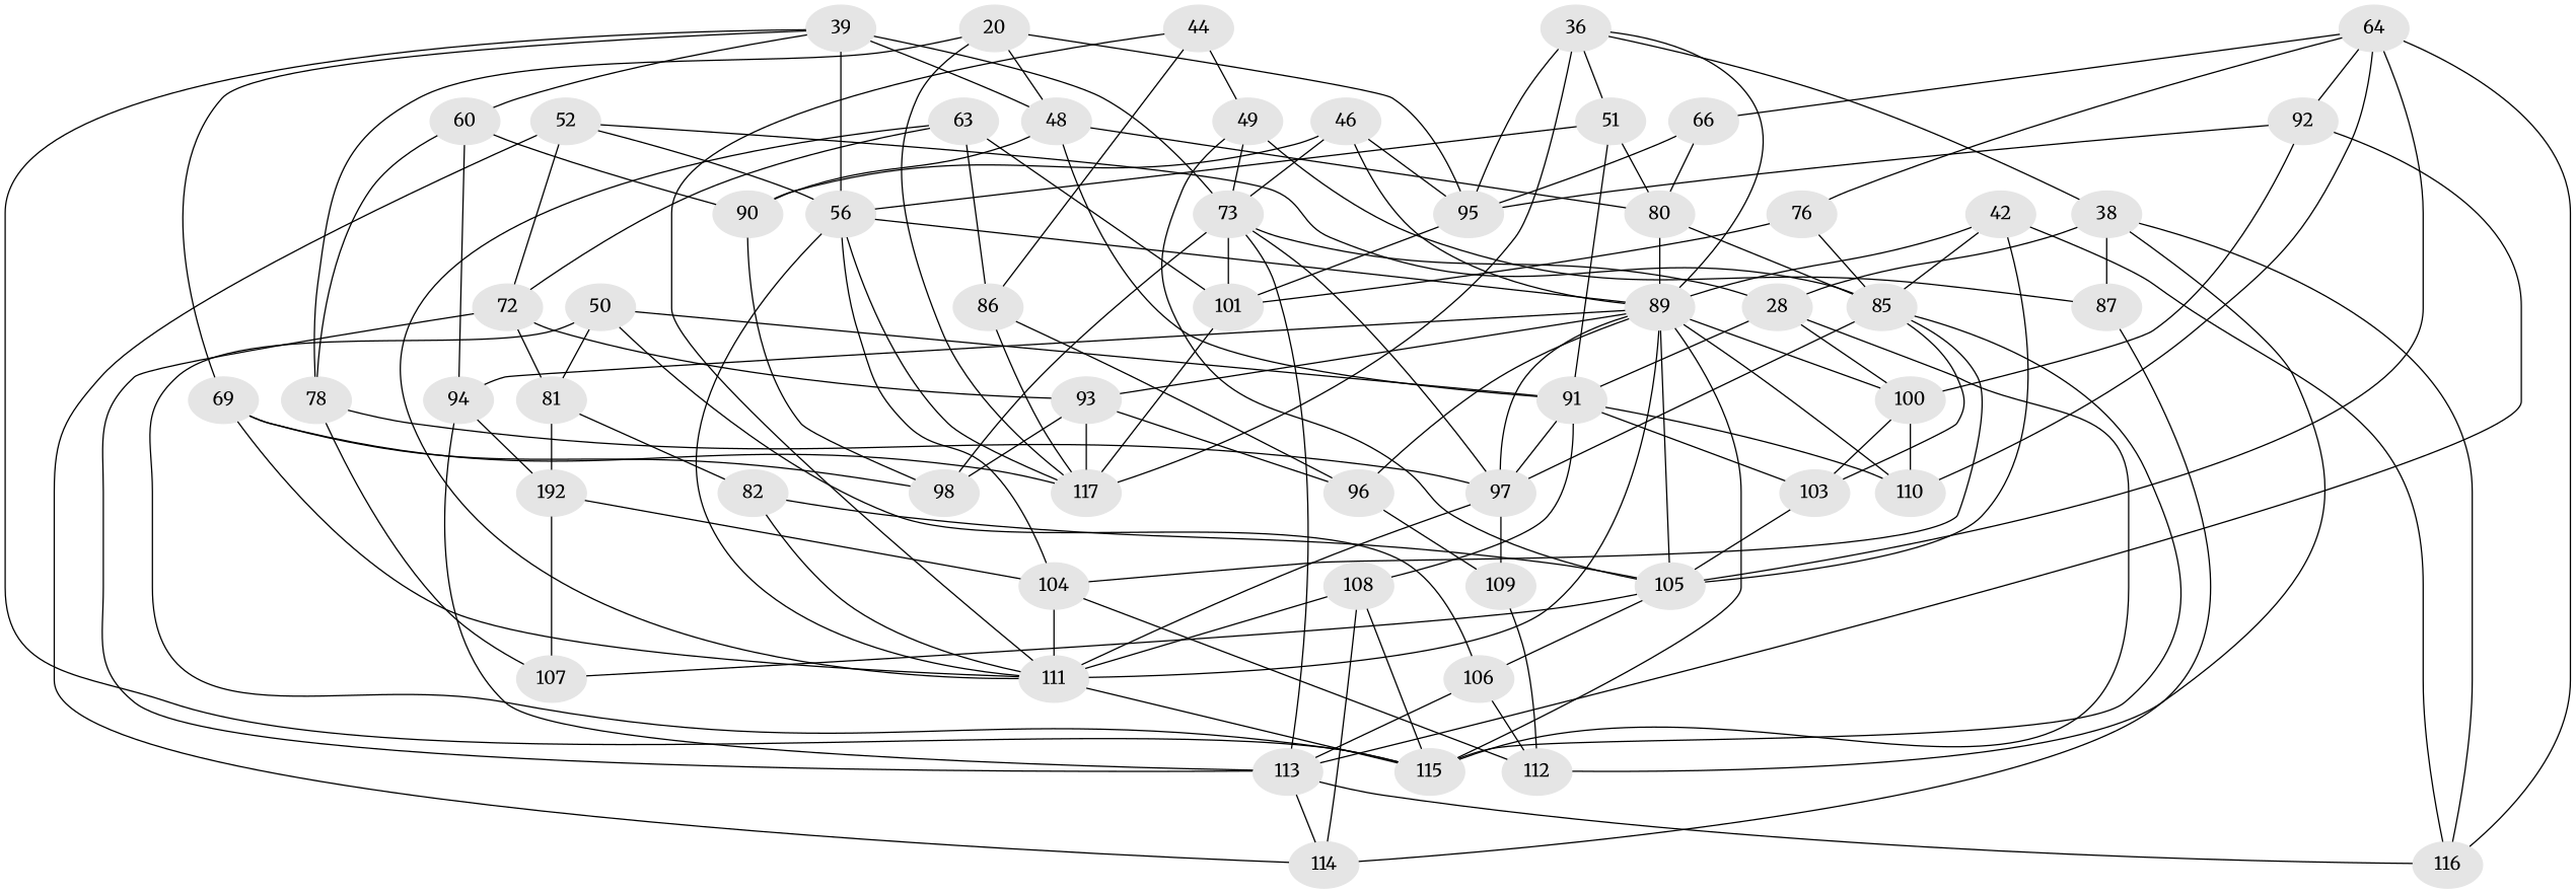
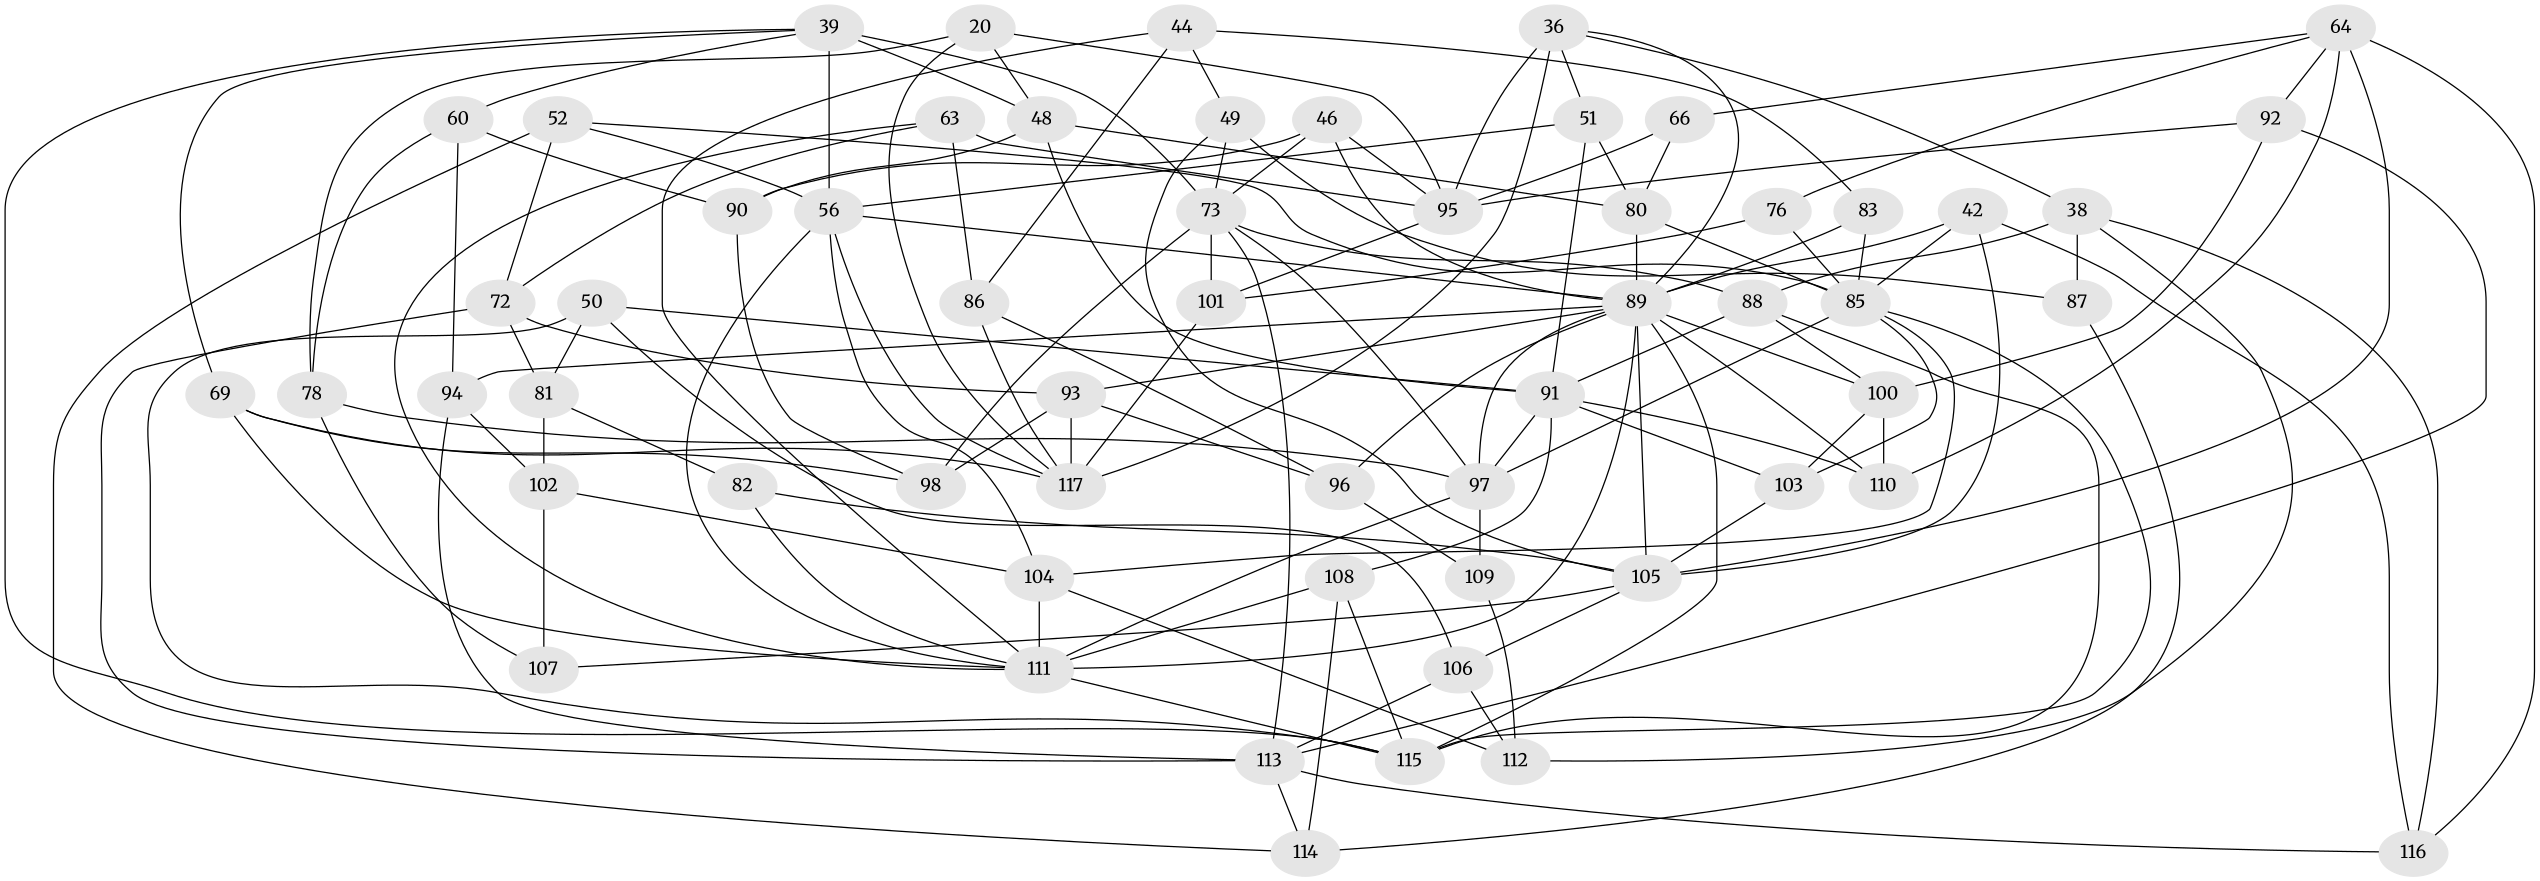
  graph {
    fontname=Merriweather
    node [color=gray90 fontname=Merriweather style=filled]
    edge [fontname=Merriweather]
    20 [super="+15"]
    48 [super="+10"]
    78
    95 [super="+59"]
    117 [super="+67+61"]
    90 [super="+65"]
    80 [super="+26"]
    91 [super="+3+30+53"]
    97 [super="+41+71"]
    107
    101 [super="+74"]
    36 [super="+14"]
    38 [super="+25"]
    51
    89 [super="+31+70+77"]
    87
-   88 [super="+47" label=28]
+   88 [super="+47"]
    112
    116
    56 [super="+23"]
    115 [super="+29"]
    105 [super="+2+58+54"]
    111 [super="+75+99"]
    94
    110 [super="+45"]
    93 [super="+40"]
    96 [super="+5"]
    100 [super="+37"]
    114
    39 [super="+27"]
    60
    69
    73 [super="+1+43+4"]
    104 [super="+57"]
    98
    113 [super="+35+84"]
    85 [super="+62"]
    103
    42
    106
    44
    49
+   83
    86
    46
    108 [super="+79"]
    50
    81
    82 [super="+17"]
-   102 [label=192]
+   102
    52 [super="+21"]
    72 [super="+11"]
    63
    64 [super="+9+33"]
    66
    76
    92
    109
    20 -- 48
    20 -- 78
    20 -- 95 [weight=2]
    20 -- 117 [weight=2]
    48 -- 90 [weight=2]
    48 -- 80
    48 -- 91
    78 -- 97
    78 -- 107
    95 -- 101
    90 -- 98
    80 -- 89
    80 -- 85
    91 -- 97
    91 -- 110
    91 -- 103
    91 -- 108 [weight=2]
    97 -- 111 [weight=2]
    97 -- 109
    101 -- 117 [weight=2]
    36 -- 95
    36 -- 117 [weight=2]
    36 -- 38
    36 -- 51
    36 -- 89
    38 -- 87 [weight=2]
    38 -- 88
    38 -- 112
    38 -- 116
    51 -- 80
    51 -- 91
    51 -- 56
    89 -- 97 [weight=3]
    89 -- 115
    89 -- 105
    89 -- 111
    89 -- 94
    89 -- 110
    89 -- 93
    89 -- 96
    89 -- 100
    87 -- 114
    88 -- 91 [weight=2]
    88 -- 115
    88 -- 100
    56 -- 117
    56 -- 89
    56 -- 111
    56 -- 104
    105 -- 107
    105 -- 106
    111 -- 115
    94 -- 113
    94 -- 102
    93 -- 117
    93 -- 96 [weight=2]
    93 -- 98
    96 -- 109 [weight=2]
    100 -- 110 [weight=2]
    100 -- 103
    39 -- 48
    39 -- 56 [weight=2]
    39 -- 115
    39 -- 60
    39 -- 69
    39 -- 73 [weight=2]
    60 -- 78
    60 -- 90
    60 -- 94
    69 -- 117
    69 -- 111
    69 -- 98
    73 -- 97
    73 -- 101
    73 -- 88
    73 -- 98
    73 -- 113 [weight=2]
    104 -- 112
    104 -- 111 [weight=2]
    113 -- 116
    113 -- 114
    85 -- 97
    85 -- 115
    85 -- 104
    85 -- 103
    103 -- 105
    42 -- 89
    42 -- 116
    42 -- 105
    42 -- 85
    106 -- 112
    106 -- 113
    44 -- 111
    44 -- 49
+   44 -- 83
    44 -- 86
    49 -- 87
    49 -- 105
    49 -- 73
+   83 -- 89 [weight=2]
+   83 -- 85
    86 -- 117
    86 -- 96
    46 -- 95
    46 -- 90
    46 -- 89
    46 -- 73
    108 -- 115
    108 -- 111 [weight=2]
    108 -- 114
    50 -- 91
    50 -- 115
    50 -- 106
    50 -- 81
    81 -- 82
    81 -- 102
    82 -- 105 [weight=3]
    82 -- 111 [weight=2]
    102 -- 107
    102 -- 104
    52 -- 56
    52 -- 114
    52 -- 85 [weight=2]
    52 -- 72 [weight=2]
    72 -- 93
    72 -- 113
    72 -- 81
-   63 -- 101
+   63 -- 95
    63 -- 111
    63 -- 86
    63 -- 72
    64 -- 116
    64 -- 105
    64 -- 110 [weight=2]
    64 -- 66
    64 -- 76
    64 -- 92
    66 -- 95
    66 -- 80 [weight=2]
    76 -- 101 [weight=2]
    76 -- 85
    92 -- 95
    92 -- 100
    92 -- 113
    109 -- 112
  }
